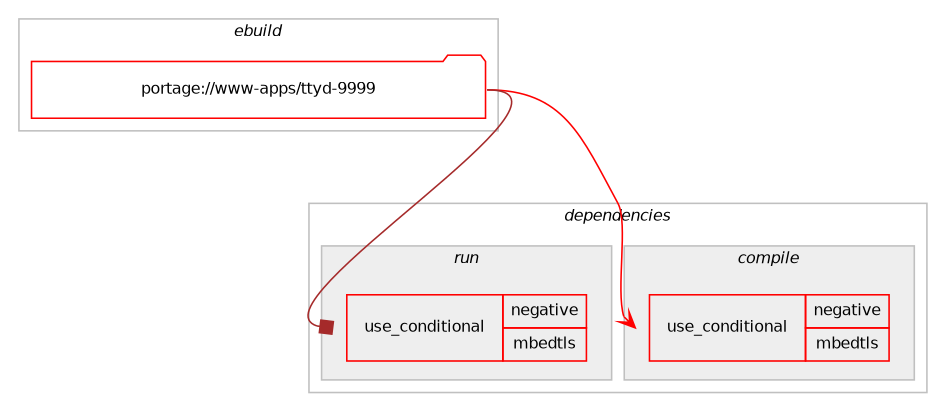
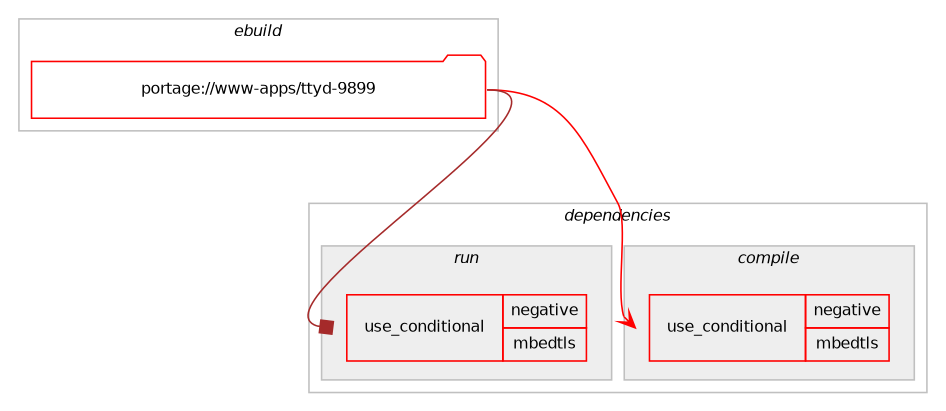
  digraph {
    compound=true
    concentrate=true
    fontname=Helvetica
    fontsize=10
    newrank=true
    rankdir=TB
    ranksep=1.5
    node [color=red fontname=Helvetica fontsize=10 shape=none]
    edge [headport=w style=solid tailport=e weight=20]
-   n1 [label="portage://www-apps/ttyd-9999" width=4 shape=folder]
+   n1 [label="portage://www-apps/ttyd-9899" width=4 shape=folder]
    n2 [label=<<TABLE BORDER="0" CELLBORDER="1" CELLSPACING="0" CELLPADDING="4"><TR><TD ROWSPAN="3" CELLPADDING="10">use_conditional</TD></TR><TR><TD>negative</TD></TR><TR><TD>mbedtls</TD></TR></TABLE>>]
    n3 [label=<<TABLE BORDER="0" CELLBORDER="1" CELLSPACING="0" CELLPADDING="4"><TR><TD ROWSPAN="3" CELLPADDING="10">use_conditional</TD></TR><TR><TD>negative</TD></TR><TR><TD>mbedtls</TD></TR></TABLE>>]
    subgraph cluster_1 {
      color=gray
      label=<<i>ebuild</i>>
      rank=same
      n1
    }
    subgraph cluster_2 {
      color=gray
      label=<<i>dependencies</i>>
      subgraph cluster_3 {
        color=gray
        fillcolor="#eeeeee"
        label=<<i>compile</i>>
        style=filled
        subgraph sub_4 {
          color=gray
          fillcolor="#eeeeee"
          label=<<i>compile</i>>
          style=filled
          n2
        }
      }
      subgraph cluster_5 {
        color=gray
        fillcolor="#eeeeee"
        label=<<i>compile and run</i>>
        style=filled
      }
      subgraph cluster_6 {
        color=gray
        fillcolor="#eeeeee"
        label=<<i>run</i>>
        style=filled
        subgraph sub_7 {
          color=gray
          fillcolor="#eeeeee"
          label=<<i>run</i>>
          style=filled
          n3
        }
      }
    }
    subgraph cluster_8 {
      color=gray
      label=<<i>candidates</i>>
      rank=same
    }
    n1 -> n2 [arrowhead=vee color=red]
    n1 -> n3 [arrowhead=box color=brown]
  }
